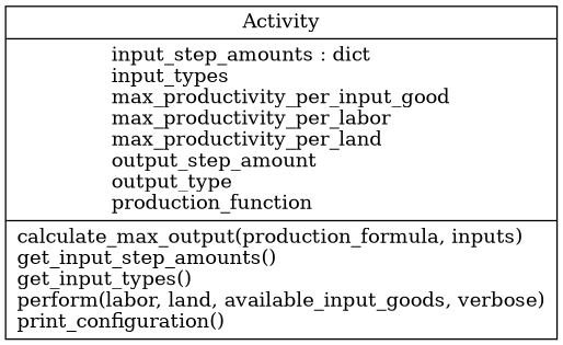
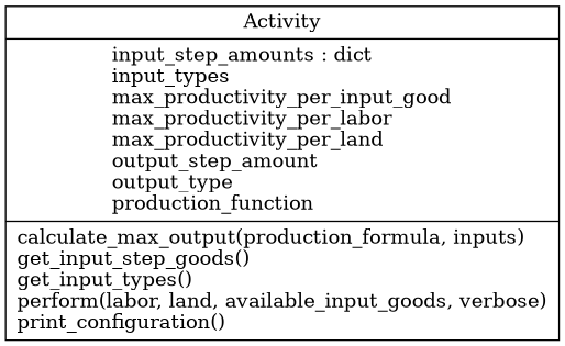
  digraph {
    rankdir=BT
-   n1 [color=black fontcolor=black label=<{Activity|input_step_amounts : dict<br ALIGN="LEFT"/>input_types<br ALIGN="LEFT"/>max_productivity_per_input_good<br ALIGN="LEFT"/>max_productivity_per_labor<br ALIGN="LEFT"/>max_productivity_per_land<br ALIGN="LEFT"/>output_step_amount<br ALIGN="LEFT"/>output_type<br ALIGN="LEFT"/>production_function<br ALIGN="LEFT"/>|calculate_max_output(production_formula, inputs)<br ALIGN="LEFT"/>get_input_step_amounts()<br ALIGN="LEFT"/>get_input_types()<br ALIGN="LEFT"/>perform(labor, land, available_input_goods, verbose)<br ALIGN="LEFT"/>print_configuration()<br ALIGN="LEFT"/>}> shape=record style=solid]
+   n1 [color=black fontcolor=black label=<{Activity|input_step_amounts : dict<br ALIGN="LEFT"/>input_types<br ALIGN="LEFT"/>max_productivity_per_input_good<br ALIGN="LEFT"/>max_productivity_per_labor<br ALIGN="LEFT"/>max_productivity_per_land<br ALIGN="LEFT"/>output_step_amount<br ALIGN="LEFT"/>output_type<br ALIGN="LEFT"/>production_function<br ALIGN="LEFT"/>|calculate_max_output(production_formula, inputs)<br ALIGN="LEFT"/>get_input_step_goods()<br ALIGN="LEFT"/>get_input_types()<br ALIGN="LEFT"/>perform(labor, land, available_input_goods, verbose)<br ALIGN="LEFT"/>print_configuration()<br ALIGN="LEFT"/>}> shape=record style=solid]
  }
